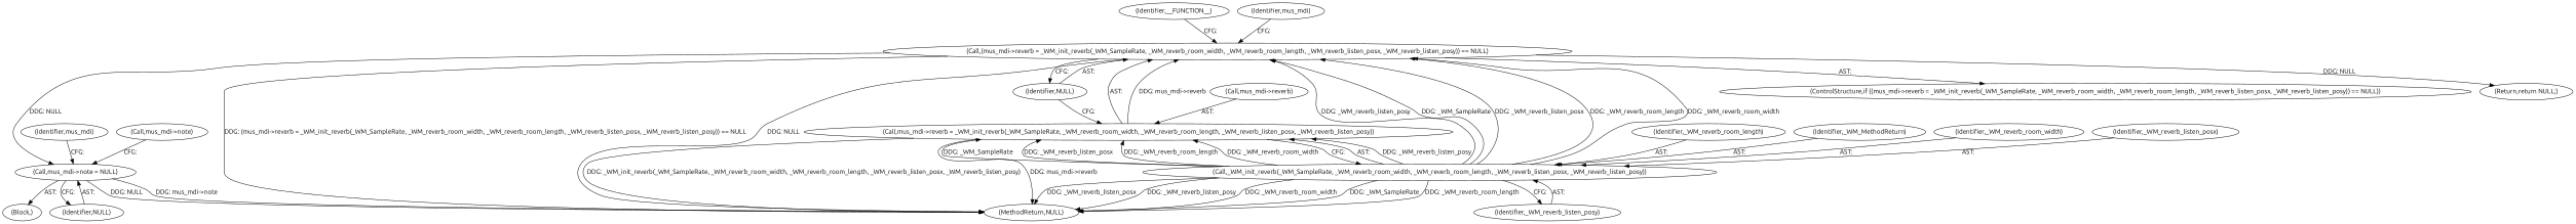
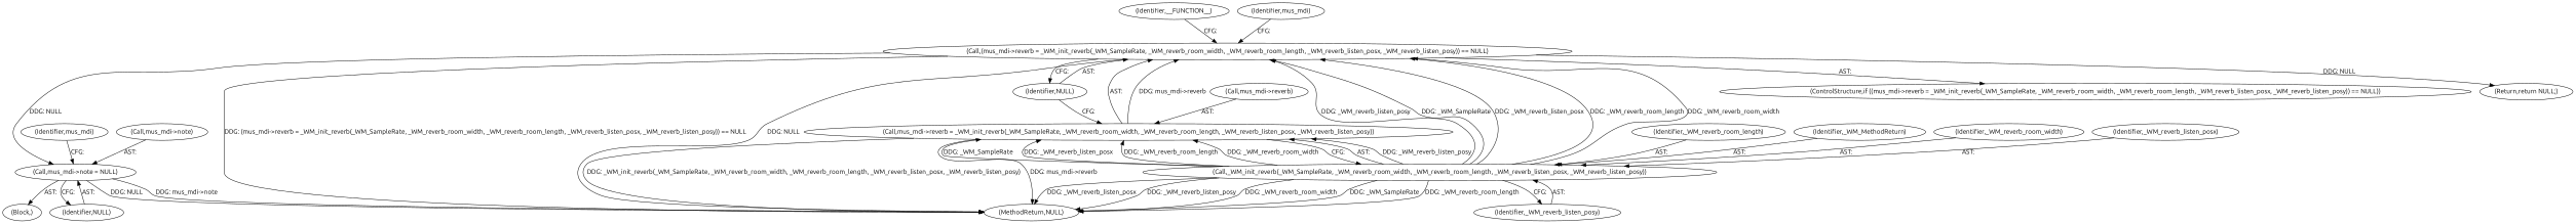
  digraph {
    fontname=Ubuntu
    node [fontname=Ubuntu]
    edge [fontname=Ubuntu]
    n1 [label="(Call,mus_mdi->note = NULL)"]
    n2 [label="(MethodReturn,NULL)"]
    n3 [label="(Block,)"]
    n4 [label="(Identifier,NULL)"]
    n5 [label="(Call,(mus_mdi->reverb = _WM_init_reverb(_WM_SampleRate, _WM_reverb_room_width, _WM_reverb_room_length, _WM_reverb_listen_posx, _WM_reverb_listen_posy)) == NULL)"]
    n6 [label="(ControlStructure,if ((mus_mdi->reverb = _WM_init_reverb(_WM_SampleRate, _WM_reverb_room_width, _WM_reverb_room_length, _WM_reverb_listen_posx, _WM_reverb_listen_posy)) == NULL))"]
    n7 [label="(Return,return NULL;)"]
    n8 [label="(Identifier,NULL)"]
    n9 [label="(Call,mus_mdi->reverb = _WM_init_reverb(_WM_SampleRate, _WM_reverb_room_width, _WM_reverb_room_length, _WM_reverb_listen_posx, _WM_reverb_listen_posy))"]
    n10 [label="(Call,_WM_init_reverb(_WM_SampleRate, _WM_reverb_room_width, _WM_reverb_room_length, _WM_reverb_listen_posx, _WM_reverb_listen_posy))"]
    n11 [label="(Identifier,_WM_reverb_listen_posy)"]
    n12 [label="(Identifier,__FUNCTION__)"]
    n13 [label="(Identifier,_WM_reverb_room_length)"]
    n14 [label="(Identifier,_WM_MethodReturn)"]
    n15 [label="(Identifier,_WM_reverb_room_width)"]
    n16 [label="(Identifier,mus_mdi)"]
    n17 [label="(Identifier,mus_mdi)"]
    n18 [label="(Call,mus_mdi->reverb)"]
    n19 [label="(Call,mus_mdi->note)"]
    n20 [label="(Identifier,_WM_reverb_listen_posx)"]
    n1 -> n2 [label="DDG: mus_mdi->note"]
    n1 -> n2 [label="DDG: NULL"]
    n1 -> n3 [label="AST: "]
    n1 -> n4 [label="CFG: "]
    n4 -> n1 [label="AST: "]
    n5 -> n1 [label="DDG: NULL"]
    n5 -> n2 [label="DDG: (mus_mdi->reverb = _WM_init_reverb(_WM_SampleRate, _WM_reverb_room_width, _WM_reverb_room_length, _WM_reverb_listen_posx, _WM_reverb_listen_posy)) == NULL"]
    n5 -> n2 [label="DDG: NULL"]
    n5 -> n6 [label="AST: "]
    n5 -> n7 [label="DDG: NULL"]
    n5 -> n8 [label="CFG: "]
    n8 -> n5 [label="AST: "]
    n8 -> n9 [label="CFG: "]
    n9 -> n2 [label="DDG: _WM_init_reverb(_WM_SampleRate, _WM_reverb_room_width, _WM_reverb_room_length, _WM_reverb_listen_posx, _WM_reverb_listen_posy)"]
    n9 -> n2 [label="DDG: mus_mdi->reverb"]
    n9 -> n5 [label="AST: "]
    n9 -> n5 [label="DDG: mus_mdi->reverb"]
    n9 -> n10 [label="CFG: "]
    n10 -> n2 [label="DDG: _WM_SampleRate"]
    n10 -> n2 [label="DDG: _WM_reverb_room_length"]
    n10 -> n2 [label="DDG: _WM_reverb_listen_posx"]
    n10 -> n2 [label="DDG: _WM_reverb_listen_posy"]
    n10 -> n2 [label="DDG: _WM_reverb_room_width"]
    n10 -> n5 [label="DDG: _WM_reverb_listen_posy"]
    n10 -> n5 [label="DDG: _WM_SampleRate"]
    n10 -> n5 [label="DDG: _WM_reverb_listen_posx"]
    n10 -> n5 [label="DDG: _WM_reverb_room_length"]
    n10 -> n5 [label="DDG: _WM_reverb_room_width"]
    n10 -> n9 [label="AST: "]
    n10 -> n9 [label="DDG: _WM_reverb_listen_posy"]
    n10 -> n9 [label="DDG: _WM_SampleRate"]
    n10 -> n9 [label="DDG: _WM_reverb_listen_posx"]
    n10 -> n9 [label="DDG: _WM_reverb_room_length"]
    n10 -> n9 [label="DDG: _WM_reverb_room_width"]
    n10 -> n11 [label="CFG: "]
    n11 -> n10 [label="AST: "]
    n12 -> n5 [label="CFG: "]
    n13 -> n10 [label="AST: "]
    n14 -> n10 [label="AST: "]
    n15 -> n10 [label="AST: "]
    n16 -> n5 [label="CFG: "]
    n17 -> n1 [label="CFG: "]
    n18 -> n9 [label="AST: "]
-   n19 -> n1 [label="CFG: "]
+   n19 -> n1 [label="AST: "]
    n20 -> n10 [label="AST: "]
  }
